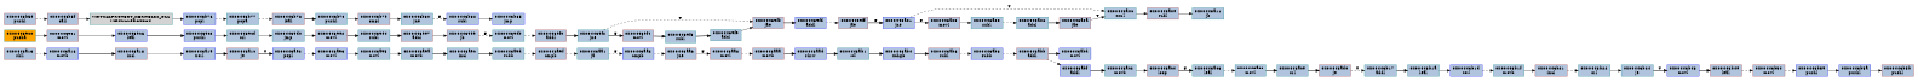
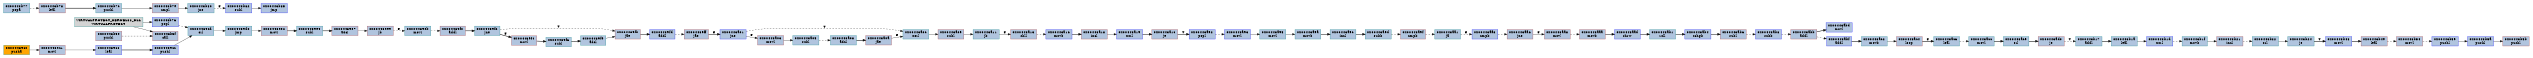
  strict digraph {
    rankdir=LR
    node [color=teal fillcolor=lightsteelblue shape=rectangle style=filled]
    edge [color="#000000" style=solid]
    n1 [color=brown label="0x00443b54\nmovl"]
    n2 [color=blue label="0x00443b59\npushl"]
    n3 [color=blue label="0x00443b5a\npushl"]
    n4 [color=brown label="0x00443b5b\npushl"]
    n5 [color=brown label="0x00443ac4\nloop"]
    n6 [label="0x00443ac6\nleal"]
    n7 [label="0x00443acc\nmovl"]
    n8 [label="0x00443ace\norl"]
    n9 [color=brown label="0x004439e2\nmovl"]
    n10 [label="0x004439e4\nsubl"]
    n11 [color=brown label="0x004439e7\nadcl"]
    n12 [color=brown label="0x004439e9\njb"]
    n13 [label="0x00443aa1\nja"]
    n14 [color=blue label="0x00443aa3\ncmpb"]
    n15 [color=brown label="0x00443aa6\njne"]
    n16 [color=brown label="0x00443aa8\nmovl"]
    n17 [label="0x00443b7c\npushl"]
    n18 [color=brown label="0x00443b7e\ncmpl"]
    n19 [label="0x00443b80\njne"]
    n20 [color=blue label="0x00443b82\nsubl"]
    n21 [color=brown label="0x00443ad0\nje"]
    n22 [color=brown label="0x00443aaa\nmovb"]
    n23 [color=blue label="0x00443aad\nshrw"]
    n24 [label="0x00443ab1\nroll"]
    n25 [color=blue label="0x00443ab4\nxchgb"]
    n26 [label="0x00443b17\naddl"]
    n27 [label="0x004439f6\nsubl"]
    n28 [label="0x004439f9\nadcl"]
    n29 [color=brown label="0x004439fb\njae"]
    n30 [color=blue label="0x004439fd\naddl"]
    n31 [label="0x00443b24\nje"]
    n32 [color=blue label="0x00443b48\nmovl"]
    n33 [color=brown label="0x00443b4e\nleal"]
    n34 [color=blue label="0x00443a16\nmovb"]
    n35 [color=brown label="0x00443a18\nincl"]
    n36 [color=blue label="0x00443a19\nxorl"]
    n37 [color=brown label="0x00443a1c\nje"]
    n38 [color=brown label="0x00443ab6\nsubl"]
    n39 [color=blue label="0x00443ab8\nsubb"]
    n40 [color=brown label="0x00443abb\naddl"]
    n41 [color=blue label="0x00443abd\nmovl"]
    n42 [color=blue label="0x00443abf\naddl"]
    n43 [label="0x00443ac2\nmovb"]
    n44 [color=brown label="0x004439ff\njae"]
    n45 [color=blue label="0x00443a01\njne"]
    n46 [fillcolor=lightgrey label="VIRTUALPROTECT_KERNEL32_DLL\nVIRTUALPROTECT"]
    n47 [color=blue label="0x00443b76\npopl"]
    n48 [label="0x00443b77\npopa"]
    n49 [color=brown label="0x00443b78\nleal"]
    n50 [label="0x00443b1a\nleal"]
    n51 [color=blue label="0x00443b1d\nxorl"]
    n52 [label="0x00443b1f\nmovb"]
    n53 [label="0x00443a08\nadcl"]
    n54 [color=brown label="0x00443a0a\njae"]
    n55 [label="0x00443a0c\nxorl"]
    n56 [color=brown label="0x00443a0e\nsubl"]
    n57 [label="0x00443a11\njb"]
    n58 [color=brown label="0x00443a13\nshll"]
    n59 [label="0x00443a9d\nsubb"]
    n60 [color=brown label="0x00443a9f\ncmpb"]
    n61 [color=brown label="0x00443b21\nincl"]
    n62 [label="0x00443a9a\nmovb"]
    n63 [label="0x00443a9c\nincl"]
    n64 [color=brown label="0x00443a03\nmovl"]
    n65 [label="0x00443a05\nsubl"]
    n66 [color=blue label="0x00443b85\njmp"]
    n67 [color=brown label="0x004439f4\nmovl"]
    n68 [color=blue label="0x00443a92\npopl"]
    n69 [color=blue label="0x00443a93\nmovl"]
    n70 [label="0x00443a95\nmovl"]
    n71 [label="0x00443b22\norl"]
    n72 [color=brown label="0x00443b5e\npushl"]
    n73 [color=brown label="0x00443b5f\ncall"]
    n74 [label="0x004439eb\nmovl"]
    n75 [color=brown label="0x004439f0\naddl"]
    n76 [label="0x004439f2\njne"]
    n77 [label="0x004439cd\norl"]
    n78 [label="0x004439d0\njmp"]
    n79 [color=blue label="0x004439c6\nleal"]
    n80 [color=blue label="0x004439cc\npushl"]
    n81 [color=brown label="0x004439c1\nmovl"]
    n82 [fillcolor=orange label="0x004439c0\npusha"]
    n1 -> n2 [style=dashed]
    n2 -> n3
    n3 -> n4
    n5 -> n6 [label=F style=bold]
    n6 -> n7 [style=dashed]
    n7 -> n8 [style=bold]
    n8 -> n21 [style=bold]
    n9 -> n10 [style=bold]
    n10 -> n11 [style=bold]
    n11 -> n12
    n12 -> n74 [label=F style=dashed]
    n13 -> n14 [label=F style=dashed]
    n14 -> n15 [style=dashed]
    n15 -> n16 [label=F]
    n16 -> n22 [style=dashed]
    n17 -> n18
    n18 -> n19
    n19 -> n20 [label=F style=dashed]
    n20 -> n66
    n21 -> n26 [label=T style=dashed]
    n22 -> n23 [style=bold]
    n23 -> n24 [style=bold]
    n24 -> n25 [style=bold]
    n25 -> n38 [style=bold]
    n26 -> n50 [style=bold]
    n27 -> n28 [style=bold]
    n28 -> n29
    n29 -> n30 [style=bold]
    n30 -> n44 [style=dashed]
    n31 -> n32 [label=T style=bold]
    n32 -> n33 [style=bold]
    n33 -> n1 [style=dashed]
    n34 -> n35 [style=bold]
    n35 -> n36
    n36 -> n37 [style=bold]
    n37 -> n68 [label=T style=bold]
    n38 -> n39 [style=dashed]
    n39 -> n40 [style=dashed]
    n40 -> n41 [style=bold]
    n40 -> n42 [style=dashed]
    n42 -> n43 [style=bold]
    n43 -> n5
    n44 -> n45 [label=F style=bold]
    n45 -> n55 [label=T style=dashed]
    n45 -> n64 [label=F]
    n46 -> n47
-   n47 -> n48 [style=dashed]
+   n47 -> n77 [style=dashed]
    n48 -> n49 [style=dashed]
    n49 -> n17 [style=bold]
    n50 -> n51
    n51 -> n52 [style=dashed]
    n52 -> n61
    n53 -> n54 [style=bold]
-   n54 -> n55 [label=T]
+   n54 -> n55 [label=F]
    n55 -> n56
    n56 -> n57
+   n57 -> n58 [label=F]
    n58 -> n34 [style=dashed]
    n59 -> n60 [style=dashed]
    n60 -> n13 [style=dashed]
    n61 -> n71 [style=dashed]
    n62 -> n63 [style=bold]
    n63 -> n59 [style=bold]
    n64 -> n65
    n65 -> n53 [style=dashed]
    n67 -> n27 [style=bold]
    n68 -> n69 [style=dashed]
    n69 -> n70
    n70 -> n62
    n71 -> n31
    n72 -> n73 [style=dashed]
-   n73 -> n46
+   n46 -> n73
    n74 -> n75 [style=dashed]
    n75 -> n76 [style=bold]
    n76 -> n29 [label=T style=dashed]
    n76 -> n67 [label=F style=bold]
    n77 -> n78
    n78 -> n9
    n79 -> n80 [style=bold]
    n80 -> n77
    n81 -> n79
    n82 -> n81
  }
